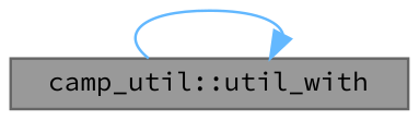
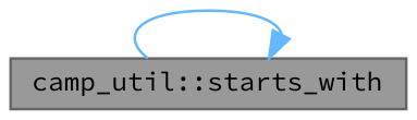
  digraph {
    rankdir=LR
    fontname="Source Code Pro"
-   n1 [color=gray40 fillcolor=grey60 fontcolor=black fontname="Source Code Pro" fontsize=10 height=0.2 label="camp_util::util_with" shape=box style=filled width=0.4]
+   n1 [color=gray40 fillcolor=grey60 fontcolor=black fontname="Source Code Pro" fontsize=10 height=0.2 label="camp_util::starts_with" shape=box style=filled width=0.4]
    n1 -> n1 [color=steelblue1 fontname="Source Code Pro" fontsize=10 labelfontname=Helvetica labelfontsize=10 style=solid]
  }
